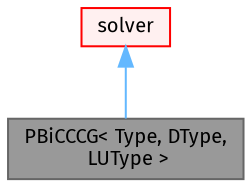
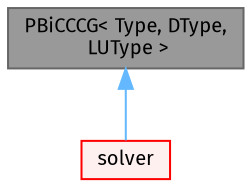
  digraph {
    fontname="Fira Sans"
    node [fontname="Fira Sans" fontsize=10 shape=box style=filled]
    n1 [color=gray40 fillcolor=grey60 fontcolor=black height=0.2 label="PBiCCCG\< Type, DType,\l LUType \>" width=0.4]
    n2 [color=red fillcolor="#FFF0F0" height=0.2 label=solver width=0.4]
-   n2 -> n1 [color=steelblue1 dir=back fontname="Fira Sans" fontsize=10 labelfontname=Helvetica labelfontsize=10 style=solid]
+   n1 -> n2 [color=steelblue1 dir=back fontname="Fira Sans" fontsize=10 labelfontname=Helvetica labelfontsize=10 style=solid]
  }
